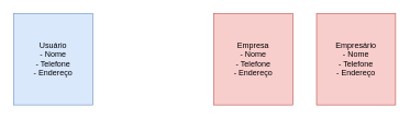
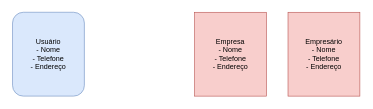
  <mxCell id="0" />
  <mxCell id="1" parent="0" />
- <mxCell id="2" value="Usuário&lt;br&gt;- Nome&lt;br&gt;- Telefone&lt;br&gt;- Endereço&lt;br&gt;" style="rounded=0;whiteSpace=wrap;html=1;fillColor=#dae8fc;strokeColor=#6c8ebf;" vertex="1" parent="1"><mxGeometry x="20" y="20" width="120" height="140" as="geometry" /></mxCell>
+ <mxCell id="2" value="Usuário&lt;br&gt;- Nome&lt;br&gt;- Telefone&lt;br&gt;- Endereço&lt;br&gt;" style="whiteSpace=wrap;html=1;fillColor=#dae8fc;strokeColor=#6c8ebf;rounded=1;" vertex="1" parent="1"><mxGeometry x="20" y="20" width="120" height="140" as="geometry" /></mxCell>
  <mxCell id="3" value="Empresa&lt;br&gt;- Nome&lt;br&gt;- Telefone&lt;br&gt;- Endereço" style="rounded=0;whiteSpace=wrap;html=1;fillColor=#f8cecc;strokeColor=#b85450;" vertex="1" parent="1"><mxGeometry x="324" y="20" width="120" height="140" as="geometry" /></mxCell>
  <mxCell id="4" value="Empresário&lt;br&gt;- Nome&lt;br&gt;- Telefone&lt;br&gt;- Endereço" style="rounded=0;whiteSpace=wrap;html=1;fillColor=#f8cecc;strokeColor=#b85450;" vertex="1" parent="1"><mxGeometry x="480" y="20" width="120" height="140" as="geometry" /></mxCell>
